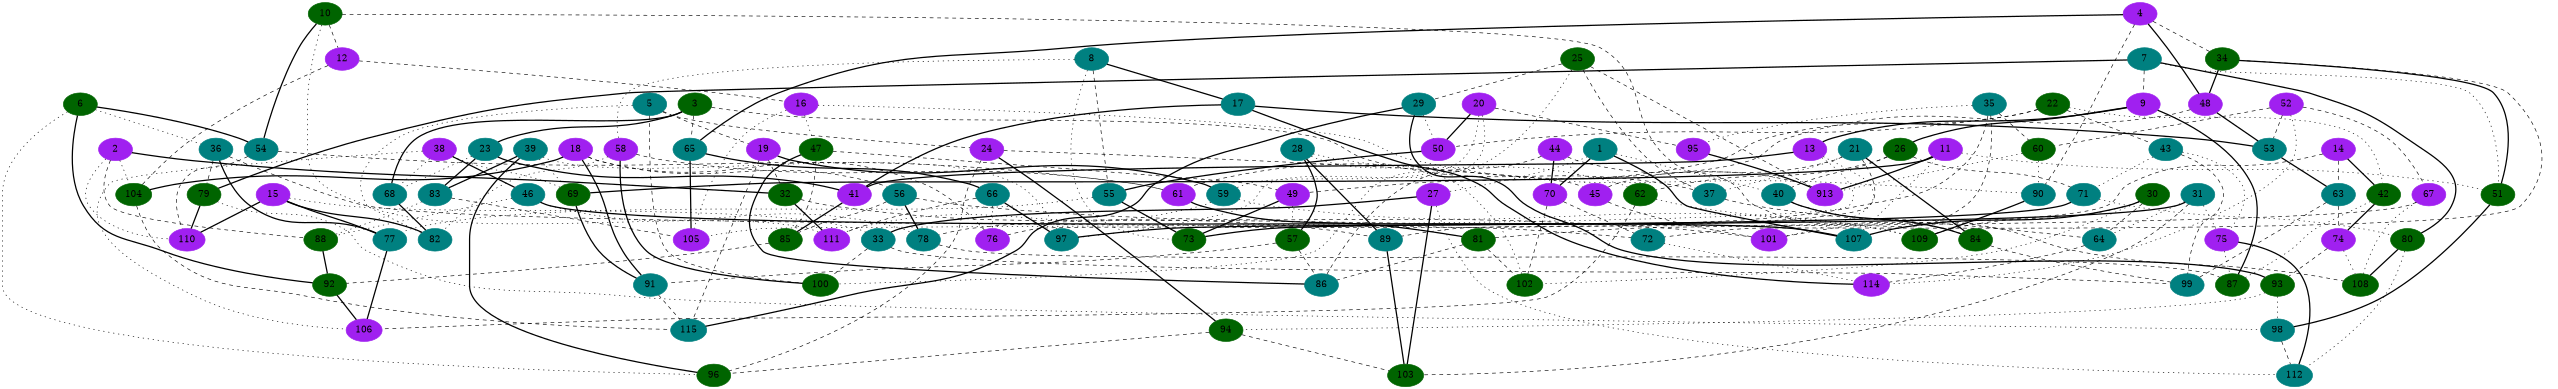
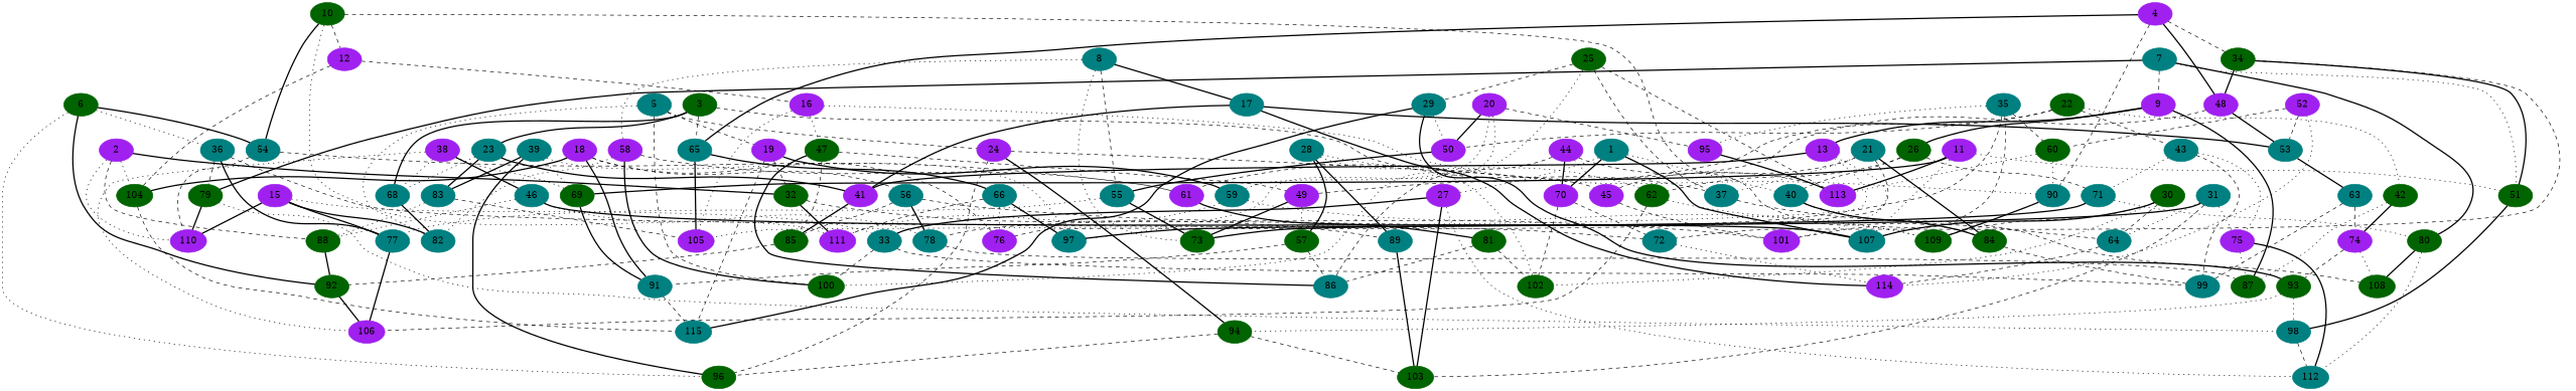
  graph {
    node [color=teal style=filled]
    edge [style=dashed]
    27 [color=purple]
    1
    40
    70 [color=purple]
    107
    33
    103 [color=darkgreen]
    112
    84 [color=darkgreen]
    108 [color=darkgreen]
    102 [color=darkgreen]
    72
    2 [color=purple]
    32 [color=darkgreen]
    88 [color=darkgreen]
    104 [color=darkgreen]
    110 [color=purple]
    111 [color=purple]
    89
    92 [color=darkgreen]
    115
    3 [color=darkgreen]
    23
    37
    65
    68
    41 [color=purple]
    83
    64
    105 [color=purple]
    66
    82
    4 [color=purple]
    34 [color=darkgreen]
    48 [color=purple]
    90
    51 [color=darkgreen]
    53
    49 [color=purple]
    109 [color=darkgreen]
    19 [color=purple]
    5
    24 [color=purple]
    100 [color=darkgreen]
    59
    96 [color=darkgreen]
    45 [color=purple]
    94 [color=darkgreen]
    6 [color=darkgreen]
    36
    54
    79 [color=darkgreen]
    77
    61 [color=purple]
    106 [color=purple]
    9 [color=purple]
    7
    80 [color=darkgreen]
    13 [color=purple]
    26 [color=darkgreen]
    87 [color=darkgreen]
    98
    8
    17
    55
    58 [color=purple]
    73 [color=darkgreen]
    114 [color=purple]
    101 [color=purple]
    62 [color=darkgreen]
    71
    10 [color=darkgreen]
    12 [color=purple]
    16 [color=purple]
    99
    11 [color=purple]
    69 [color=darkgreen]
-   113 [color=purple label=913]
+   113 [color=purple]
    91
    95 [color=purple]
    47 [color=darkgreen]
    76 [color=purple]
    85 [color=darkgreen]
-   14 [color=purple]
    42 [color=darkgreen]
    63
    74 [color=purple]
-   67 [color=purple]
    81 [color=darkgreen]
    15 [color=purple]
    86
    18 [color=purple]
    56
    78
    20 [color=purple]
    50 [color=purple]
    97
    21
    22 [color=darkgreen]
    43
    75 [color=purple]
    25 [color=darkgreen]
    29
    93 [color=darkgreen]
    28
    57 [color=darkgreen]
    30 [color=darkgreen]
    31
    35
    60 [color=darkgreen]
    38 [color=purple]
    46
    39
    44 [color=purple]
    52 [color=purple]
    27 -- 33 [style=bold]
    27 -- 103 [style=bold]
    27 -- 112 [style=dotted]
    1 -- 27 [style=dotted]
    1 -- 40 [style=dotted]
    1 -- 70 [style=bold]
    1 -- 107 [style=bold]
    40 -- 84 [style=bold]
    40 -- 108
    70 -- 102
    70 -- 72
    33 -- 100
    33 -- 99
    84 -- 99
    72 -- 114 [style=dotted]
    2 -- 32 [style=bold]
    2 -- 88
    2 -- 104 [style=dotted]
    2 -- 110 [style=dotted]
    32 -- 111 [style=bold]
    32 -- 89
    88 -- 92 [style=bold]
    104 -- 115
    89 -- 103 [style=bold]
    92 -- 106 [style=bold]
    3 -- 23 [style=bold]
    3 -- 37
    3 -- 65
    3 -- 68 [style=bold]
    23 -- 68 [style=dotted]
    23 -- 41 [style=bold]
    23 -- 83 [style=bold]
    37 -- 64
    65 -- 105 [style=bold]
    65 -- 66 [style=bold]
    68 -- 82 [style=bold]
    41 -- 85 [style=bold]
    83 -- 88 [style=dotted]
    83 -- 105
    64 -- 114
    66 -- 111
    66 -- 76 [style=dotted]
    66 -- 97 [style=bold]
    4 -- 65 [style=bold]
    4 -- 34
    4 -- 48 [style=bold]
    4 -- 90
    34 -- 72
    34 -- 48 [style=bold]
    34 -- 51 [style=bold]
    48 -- 53 [style=bold]
    48 -- 49
    90 -- 109 [style=bold]
    51 -- 98 [style=bold]
    53 -- 63 [style=bold]
    49 -- 73 [style=bold]
    49 -- 57 [style=dotted]
    19 -- 32
    19 -- 115
    19 -- 59 [style=bold]
    5 -- 82 [style=dotted]
    5 -- 19
    5 -- 24
    5 -- 100
    24 -- 96
    24 -- 45
    24 -- 94 [style=bold]
    59 -- 111 [style=dotted]
    59 -- 109 [style=dotted]
    45 -- 101
    94 -- 103
    94 -- 96
    6 -- 92 [style=bold]
    6 -- 96 [style=dotted]
    6 -- 36 [style=dotted]
    6 -- 54 [style=bold]
    36 -- 72
    36 -- 79
    36 -- 77 [style=bold]
    54 -- 110
    54 -- 61
    79 -- 110 [style=bold]
    79 -- 98 [style=dotted]
    77 -- 106 [style=bold]
    61 -- 81 [style=bold]
    9 -- 13 [style=bold]
    9 -- 26 [style=bold]
    9 -- 87 [style=bold]
    7 -- 51 [style=dotted]
    7 -- 79 [style=bold]
    7 -- 9
    7 -- 80 [style=bold]
    80 -- 112 [style=dotted]
    80 -- 108 [style=bold]
    13 -- 41 [style=bold]
    13 -- 105 [style=dotted]
    13 -- 101 [style=dotted]
    26 -- 40
    26 -- 62
    26 -- 71
    98 -- 112
    8 -- 17 [style=bold]
    8 -- 55
    8 -- 58 [style=dotted]
    8 -- 73 [style=dotted]
    17 -- 41 [style=bold]
    17 -- 53 [style=bold]
    17 -- 114 [style=bold]
    55 -- 77 [style=dotted]
    55 -- 73 [style=bold]
    58 -- 82 [style=dotted]
    58 -- 100 [style=bold]
    58 -- 61
    62 -- 109 [style=dotted]
    62 -- 106
    71 -- 80 [style=dotted]
    71 -- 97 [style=bold]
    10 -- 84
    10 -- 111 [style=dotted]
    10 -- 54 [style=bold]
    10 -- 12
    12 -- 104
    12 -- 16
    16 -- 105 [style=dotted]
    16 -- 90 [style=dotted]
    16 -- 47 [style=dotted]
    11 -- 107 [style=dotted]
    11 -- 51 [style=dotted]
    11 -- 69 [style=bold]
    11 -- 113 [style=bold]
    69 -- 91 [style=bold]
    91 -- 115
    95 -- 113 [style=bold]
    47 -- 49
    47 -- 85
    47 -- 86 [style=bold]
    85 -- 92
-   14 -- 89
-   14 -- 42 [style=bold]
-   14 -- 63
    42 -- 87 [style=dotted]
    42 -- 74 [style=bold]
    63 -- 99
    63 -- 74
    74 -- 108 [style=dotted]
    74 -- 93
-   67 -- 108 [style=dotted]
-   67 -- 81
    81 -- 102
    81 -- 86
    15 -- 33 [style=dotted]
    15 -- 110 [style=bold]
    15 -- 82 [style=bold]
    15 -- 77 [style=bold]
    18 -- 104 [style=bold]
    18 -- 91 [style=bold]
    18 -- 76
    18 -- 56
    56 -- 101
    56 -- 85
    56 -- 78 [style=bold]
    78 -- 87
    20 -- 59 [style=dotted]
    20 -- 95
    20 -- 50 [style=bold]
    20 -- 97 [style=dotted]
    50 -- 55 [style=bold]
    21 -- 84 [style=bold]
    21 -- 37 [style=dotted]
    21 -- 45
    21 -- 76
    22 -- 61
    22 -- 42 [style=dotted]
    22 -- 50
    22 -- 43
    43 -- 71 [style=dotted]
    43 -- 99
    43 -- 75 [style=dotted]
    75 -- 112 [style=bold]
    75 -- 87 [style=dotted]
    25 -- 37
    25 -- 100 [style=dotted]
    25 -- 113
    25 -- 29
    29 -- 115 [style=bold]
    29 -- 50 [style=dotted]
    29 -- 93 [style=bold]
    93 -- 94 [style=dotted]
    93 -- 98 [style=dotted]
    28 -- 102 [style=dotted]
    28 -- 89 [style=bold]
    28 -- 62 [style=dotted]
    28 -- 57 [style=bold]
    57 -- 91
    57 -- 86
    30 -- 107 [style=bold]
    30 -- 102 [style=dotted]
    30 -- 64
    30 -- 109
    31 -- 103
    31 -- 64 [style=dotted]
    31 -- 73 [style=bold]
    31 -- 75 [style=dotted]
    35 -- 101
    35 -- 95 [style=dotted]
    35 -- 78
    35 -- 60
    60 -- 90 [style=dotted]
    60 -- 113 [style=dotted]
    38 -- 68 [style=dotted]
    38 -- 106 [style=dotted]
    38 -- 69 [style=dotted]
    38 -- 46 [style=bold]
    46 -- 107 [style=bold]
    46 -- 88 [style=dotted]
    46 -- 78 [style=dotted]
    39 -- 83 [style=bold]
    39 -- 96 [style=bold]
    39 -- 69 [style=dotted]
    39 -- 97 [style=dotted]
    44 -- 70 [style=bold]
    44 -- 45 [style=dotted]
    44 -- 113
    44 -- 86
    52 -- 53
    52 -- 114 [style=dotted]
-   52 -- 67
    52 -- 60
  }
